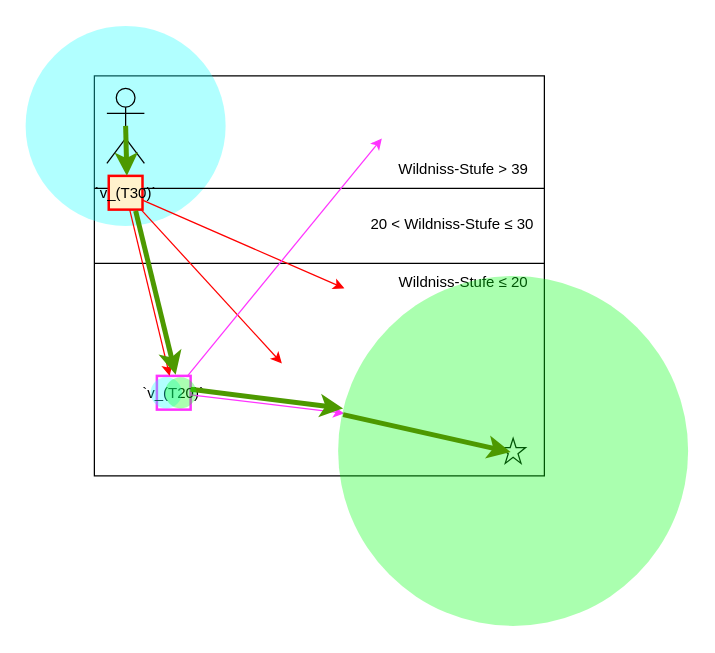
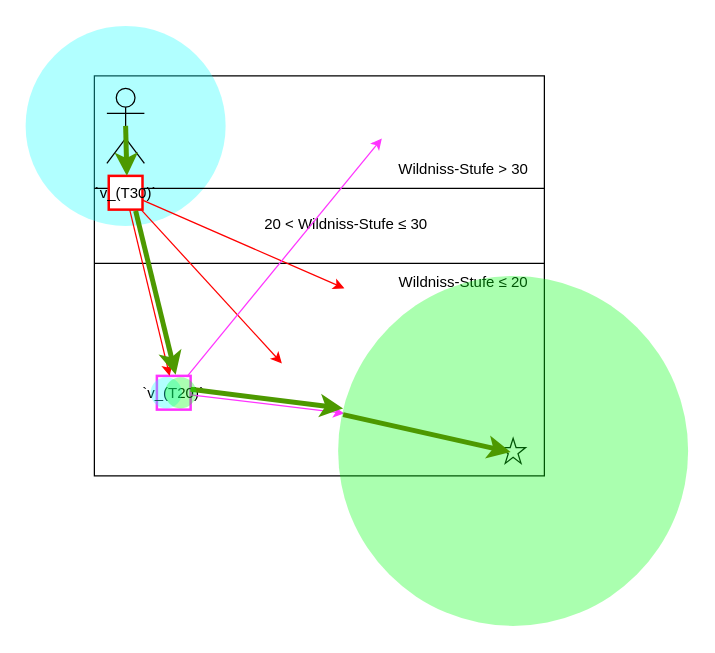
  <mxCell id="0" />
  <mxCell id="1" parent="0" />
  <mxCell id="2" value="" style="rounded=0;whiteSpace=wrap;html=1;movable=1;resizable=1;rotatable=1;deletable=1;editable=1;connectable=1;" parent="1" vertex="1"><mxGeometry x="75" y="60" width="360" height="320" as="geometry" /></mxCell>
  <mxCell id="3" value="" style="ellipse;whiteSpace=wrap;html=1;fillColor=#17FFFF55;strokeColor=none;" parent="1" vertex="1"><mxGeometry x="20" width="160" height="160" as="geometry" y="20" /></mxCell>
  <mxCell id="4" value="" style="verticalLabelPosition=bottom;verticalAlign=top;html=1;shape=mxgraph.basic.star" parent="1" vertex="1"><mxGeometry x="400" y="350" width="20" height="20" as="geometry" /></mxCell>
  <mxCell id="5" value="" style="endArrow=none;html=1;rounded=0;" parent="1" edge="1"><mxGeometry width="50" height="50" relative="1" as="geometry"><mxPoint x="75" y="150" as="sourcePoint" /><mxPoint x="435" y="150" as="targetPoint" /></mxGeometry></mxCell>
  <mxCell id="6" value="" style="endArrow=none;html=1;rounded=0;" parent="1" edge="1"><mxGeometry width="50" height="50" relative="1" as="geometry"><mxPoint x="75" y="210" as="sourcePoint" /><mxPoint x="435" y="210" as="targetPoint" /></mxGeometry></mxCell>
- <mxCell id="7" value="Wildniss-Stufe &amp;gt; 39" style="text;html=1;align=center;verticalAlign=middle;resizable=0;points=[];autosize=1;strokeColor=none;fillColor=none;" parent="1" vertex="1"><mxGeometry x="305" y="120" width="130" height="30" as="geometry" /></mxCell>
+ <mxCell id="7" value="Wildniss-Stufe &amp;gt; 30" style="text;html=1;align=center;verticalAlign=middle;resizable=0;points=[];autosize=1;strokeColor=none;fillColor=none;" parent="1" vertex="1"><mxGeometry x="305" y="120" width="130" height="30" as="geometry" /></mxCell>
  <mxCell id="8" value="Wildniss-Stufe&amp;nbsp;≤ 20" style="text;html=1;align=center;verticalAlign=middle;resizable=0;points=[];autosize=1;strokeColor=none;fillColor=none;" parent="1" vertex="1"><mxGeometry x="305" y="210" width="130" height="30" as="geometry" /></mxCell>
- <mxCell id="9" value="20 &amp;lt; Wildniss-Stufe&amp;nbsp;≤ 30" style="text;html=1;align=center;verticalAlign=middle;resizable=0;points=[];autosize=1;strokeColor=none;fillColor=none;" parent="1" vertex="1"><mxGeometry x="286" y="164" width="150" height="30" as="geometry" /></mxCell>
- <mxCell id="10" value="`v_(T30)`" style="rounded=0;whiteSpace=wrap;html=1;strokeColor=#FF0000;strokeWidth=2;fillColor=#fff2cc;" parent="1" vertex="1"><mxGeometry x="86.5" y="140" width="27" height="27" as="geometry" /></mxCell>
+ <mxCell id="9" value="20 &amp;lt; Wildniss-Stufe&amp;nbsp;≤ 30" style="text;html=1;align=center;verticalAlign=middle;resizable=0;points=[];autosize=1;strokeColor=none;fillColor=none;" parent="1" vertex="1"><mxGeometry x="201" y="164" width="150" height="30" as="geometry" /></mxCell>
+ <mxCell id="10" value="`v_(T30)`" style="rounded=0;whiteSpace=wrap;html=1;strokeColor=#FF0000;strokeWidth=2;" parent="1" vertex="1"><mxGeometry x="86.5" y="140" width="27" height="27" as="geometry" /></mxCell>
  <mxCell id="11" value="`v_(T20)`" style="rounded=0;whiteSpace=wrap;html=1;strokeColor=#FF33FF;strokeWidth=2;" parent="1" vertex="1"><mxGeometry x="125" y="300" width="27" height="27" as="geometry" /></mxCell>
  <mxCell id="12" style="edgeStyle=none;rounded=0;orthogonalLoop=1;jettySize=auto;html=1;strokeColor=#FF0000;" parent="1" source="10" target="11" edge="1"><mxGeometry relative="1" as="geometry"><mxPoint x="135" y="320" as="targetPoint" /></mxGeometry></mxCell>
  <mxCell id="13" value="" style="shape=umlActor;verticalLabelPosition=bottom;verticalAlign=top;html=1;outlineConnect=0;fillColor=none;" parent="1" vertex="1"><mxGeometry x="85" y="70" width="30" height="60" as="geometry" /></mxCell>
  <mxCell id="14" style="rounded=0;orthogonalLoop=1;jettySize=auto;html=1;strokeColor=#FF0000;" parent="1" source="10" edge="1"><mxGeometry relative="1" as="geometry"><mxPoint x="275" y="230" as="targetPoint" /></mxGeometry></mxCell>
  <mxCell id="15" style="edgeStyle=none;rounded=0;orthogonalLoop=1;jettySize=auto;html=1;strokeColor=#FF0000;" parent="1" source="10" edge="1"><mxGeometry relative="1" as="geometry"><mxPoint x="225" y="290" as="targetPoint" /></mxGeometry></mxCell>
  <mxCell id="16" style="edgeStyle=none;rounded=0;orthogonalLoop=1;jettySize=auto;html=1;strokeColor=#FF33FF;" parent="1" source="11" edge="1"><mxGeometry relative="1" as="geometry"><mxPoint x="275" y="330" as="targetPoint" /></mxGeometry></mxCell>
  <mxCell id="17" value="" style="endArrow=classic;html=1;rounded=0;strokeColor=#FF33FF;" parent="1" source="11" edge="1"><mxGeometry width="50" height="50" relative="1" as="geometry"><mxPoint x="105" y="100" as="sourcePoint" /><mxPoint x="305" y="110" as="targetPoint" /></mxGeometry></mxCell>
  <mxCell id="18" value="" style="ellipse;whiteSpace=wrap;html=1;fillColor=#00FF1155;strokeColor=none;" parent="1" vertex="1"><mxGeometry x="270" y="220" width="280" height="280" as="geometry" /></mxCell>
  <mxCell id="19" style="edgeStyle=none;rounded=0;orthogonalLoop=1;jettySize=auto;html=1;strokeColor=#4D9900;strokeWidth=4;" parent="1" edge="1"><mxGeometry relative="1" as="geometry"><mxPoint x="101" y="140" as="targetPoint" /><mxPoint x="100" y="100" as="sourcePoint" /></mxGeometry></mxCell>
  <mxCell id="20" style="edgeStyle=none;rounded=0;orthogonalLoop=1;jettySize=auto;html=1;strokeColor=#4D9900;strokeWidth=4;" parent="1" edge="1"><mxGeometry relative="1" as="geometry"><mxPoint x="140" y="299" as="targetPoint" /><mxPoint x="108" y="168" as="sourcePoint" /></mxGeometry></mxCell>
  <mxCell id="21" style="edgeStyle=none;rounded=0;orthogonalLoop=1;jettySize=auto;html=1;strokeColor=#4D9900;strokeWidth=4;" parent="1" edge="1"><mxGeometry relative="1" as="geometry"><mxPoint x="274" y="326" as="targetPoint" /><mxPoint x="152" y="310.781" as="sourcePoint" /></mxGeometry></mxCell>
  <mxCell id="22" style="edgeStyle=none;rounded=0;orthogonalLoop=1;jettySize=auto;html=1;strokeColor=#4D9900;strokeWidth=4;" parent="1" edge="1"><mxGeometry relative="1" as="geometry"><mxPoint x="408" y="361" as="targetPoint" /><mxPoint x="274" y="331.001" as="sourcePoint" /></mxGeometry></mxCell>
  <mxCell id="23" value="" style="group" vertex="1" connectable="0" parent="1"><mxGeometry x="120" y="301" width="36.5" height="25" as="geometry" /></mxCell>
  <mxCell id="24" value="" style="ellipse;whiteSpace=wrap;html=1;fillColor=#17FFFF55;strokeColor=none;" parent="23" vertex="1"><mxGeometry width="25" height="25" as="geometry" /></mxCell>
  <mxCell id="25" value="" style="ellipse;whiteSpace=wrap;html=1;fillColor=#00FF1155;strokeColor=none;" vertex="1" parent="23"><mxGeometry x="11.5" width="25" height="25" as="geometry" /></mxCell>
